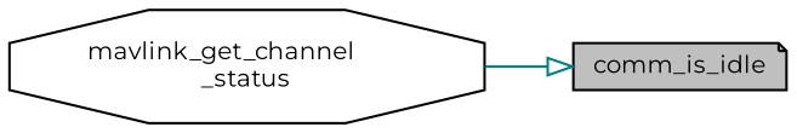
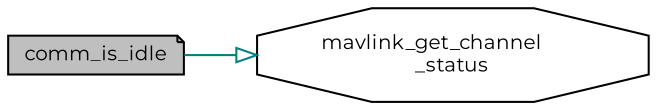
  digraph {
    rankdir=LR
    fontname=Montserrat
    node [color=black fontname=Montserrat fontsize=10 style=filled]
    n1 [fillcolor=grey75 fontcolor=black height=0.2 label=comm_is_idle shape=note width=0.4]
    n2 [fillcolor=white height=0.2 label="mavlink_get_channel\l_status" shape=octagon width=0.4]
-   n2 -> n1 [color=teal fontname=Montserrat fontsize=10 labelfontname=Helvetica labelfontsize=10 style=solid arrowhead=onormal]
+   n1 -> n2 [color=teal fontname=Montserrat fontsize=10 labelfontname=Helvetica labelfontsize=10 style=solid arrowhead=onormal]
  }
